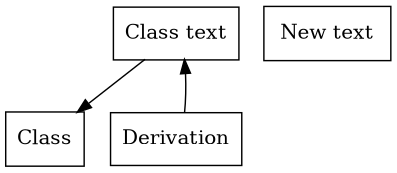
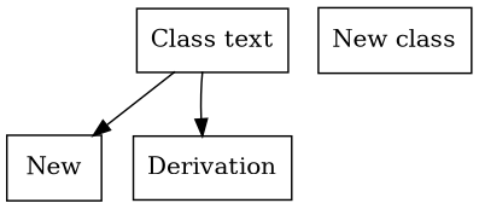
  digraph {
    node [shape=record]
    n1 [label="Class text"]
-   n2 [label=Class]
+   n2 [label=New]
    n3 [label=Derivation]
-   n4 [label="New text"]
+   n4 [label="New class"]
    n1 -> n2
-   n3 -> n1
+   n1 -> n3
  }
